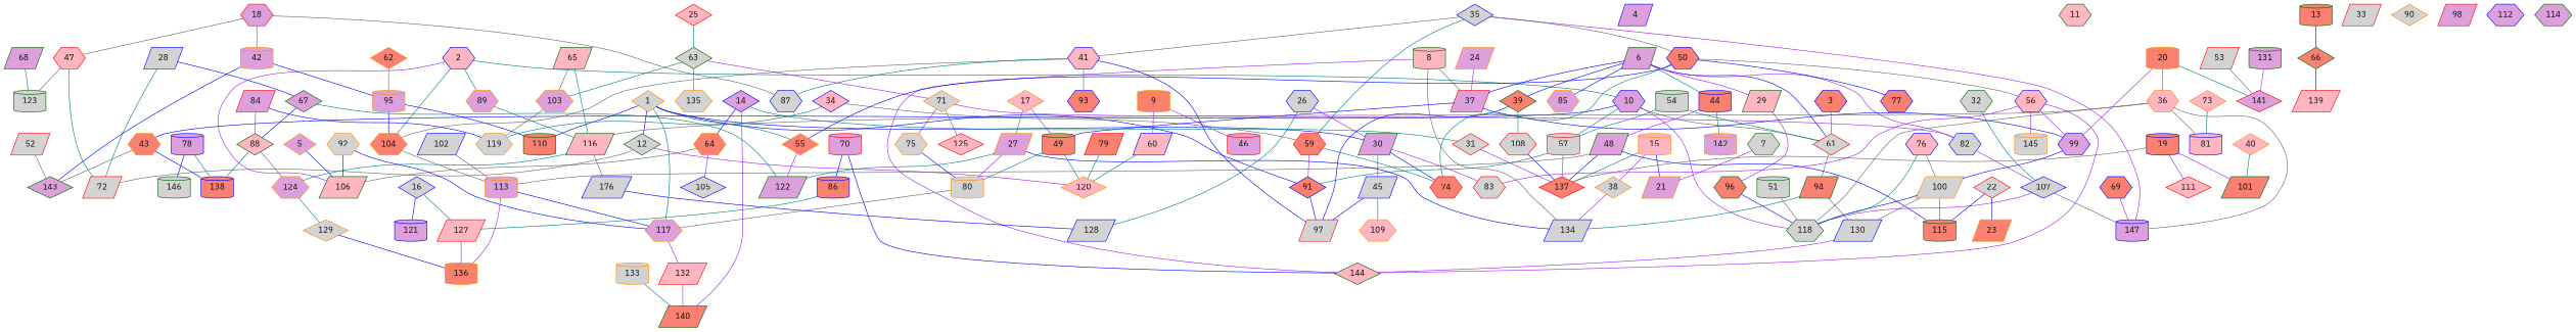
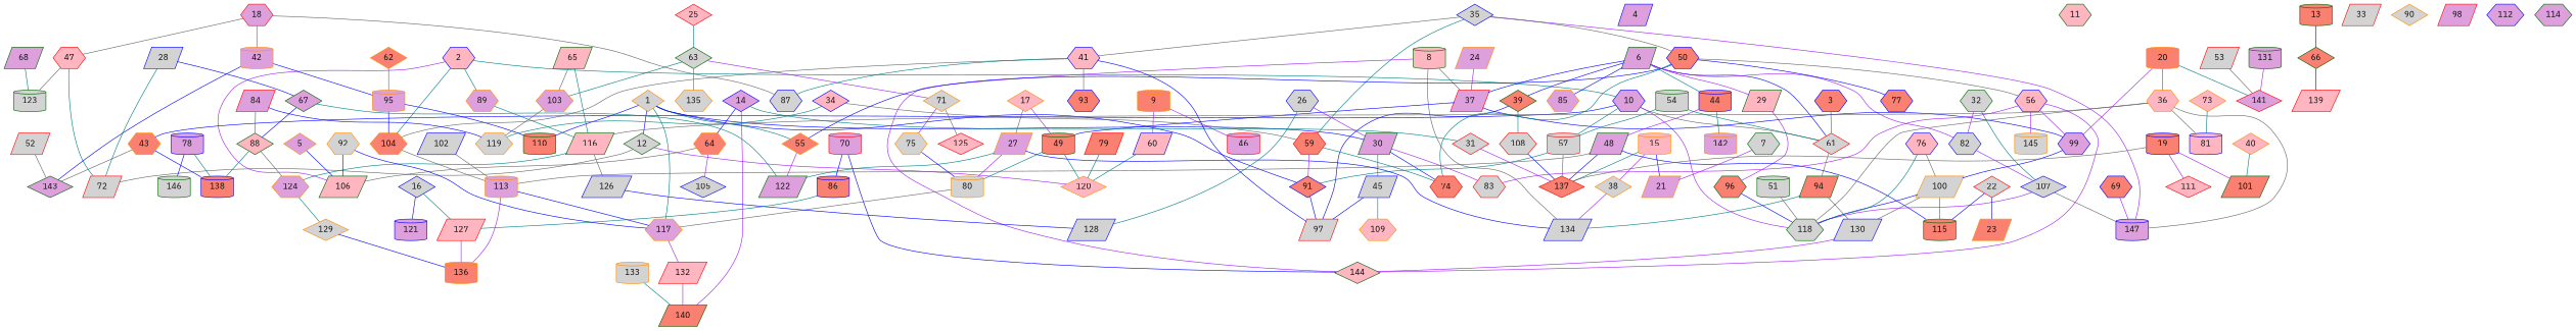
  graph {
    fontname="IBM Plex Sans"
    node [color=darkorange fillcolor=lightgrey fontname="IBM Plex Sans" shape=hexagon style=filled]
    edge [color=teal fontname="IBM Plex Sans"]
    1 [shape=diamond]
    12 [color=darkgreen shape=diamond]
    30 [color=darkgreen fillcolor=plum shape=parallelogram]
    55 [fillcolor=salmon shape=diamond]
    91 [color=blue fillcolor=salmon shape=diamond]
    110 [color=darkgreen fillcolor=salmon shape=cylinder]
    117 [fillcolor=plum]
    72 [color=red shape=parallelogram]
    120 [fillcolor=lightpink shape=diamond]
    45 [color=blue shape=parallelogram]
    74 [color=red fillcolor=salmon]
    83 [color=red]
    122 [color=darkgreen fillcolor=plum shape=parallelogram]
    97 [color=red shape=parallelogram]
    132 [color=red fillcolor=lightpink shape=parallelogram]
    2 [color=blue fillcolor=lightpink]
    10 [color=blue fillcolor=plum]
    89 [fillcolor=plum]
    104 [fillcolor=salmon]
    106 [color=darkgreen fillcolor=lightpink shape=parallelogram]
    61 [color=red shape=diamond]
    43 [fillcolor=salmon]
    57 [color=red shape=cylinder]
    118 [color=darkgreen]
    116 [color=darkgreen fillcolor=lightpink shape=parallelogram]
    113 [fillcolor=plum shape=cylinder]
    3 [color=blue fillcolor=salmon]
    94 [color=darkgreen fillcolor=salmon shape=parallelogram]
    4 [color=blue fillcolor=plum shape=parallelogram]
    5 [fillcolor=plum shape=diamond]
    6 [color=darkgreen fillcolor=plum shape=parallelogram]
    29 [color=darkgreen fillcolor=lightpink shape=parallelogram]
    37 [color=red fillcolor=plum shape=parallelogram]
    39 [color=darkgreen fillcolor=salmon shape=diamond]
    44 [color=blue fillcolor=salmon shape=cylinder]
    82 [color=blue]
    85 [fillcolor=plum]
    96 [color=darkgreen fillcolor=salmon]
    49 [color=darkgreen fillcolor=salmon shape=cylinder]
    99 [color=blue fillcolor=plum]
    108 [color=red]
    48 [color=darkgreen fillcolor=plum shape=parallelogram]
    142 [fillcolor=plum shape=cylinder]
    107 [color=blue shape=diamond]
    7 [color=darkgreen]
    21 [fillcolor=plum shape=parallelogram]
    8 [color=darkgreen fillcolor=lightpink shape=cylinder]
    134 [color=blue shape=parallelogram]
    144 [color=darkgreen fillcolor=lightpink shape=diamond]
    9 [fillcolor=salmon shape=cylinder]
    46 [color=red fillcolor=plum shape=cylinder]
    60 [color=blue fillcolor=lightpink shape=parallelogram]
    143 [color=darkgreen fillcolor=plum shape=diamond]
    138 [color=blue fillcolor=salmon shape=cylinder]
    137 [color=red fillcolor=salmon shape=diamond]
    11 [color=darkgreen fillcolor=lightpink]
    13 [color=darkgreen fillcolor=salmon shape=cylinder]
    66 [color=darkgreen fillcolor=salmon shape=diamond]
    139 [color=red fillcolor=lightpink shape=parallelogram]
    14 [color=blue fillcolor=plum shape=diamond]
    31 [color=red shape=diamond]
    64 [fillcolor=salmon]
    140 [color=darkgreen fillcolor=salmon shape=parallelogram]
    105 [color=blue shape=diamond]
    15 [fillcolor=lightpink shape=cylinder]
    38 [shape=diamond]
    16 [color=blue shape=diamond]
    121 [color=blue fillcolor=plum shape=cylinder]
    127 [color=red fillcolor=lightpink shape=parallelogram]
    136 [fillcolor=salmon shape=cylinder]
    17 [fillcolor=lightpink shape=diamond]
    27 [fillcolor=plum shape=parallelogram]
    80 [shape=cylinder]
    18 [color=red fillcolor=plum]
    42 [fillcolor=plum shape=cylinder]
    47 [color=red fillcolor=lightpink]
    87 [color=blue]
    95 [fillcolor=plum shape=cylinder]
    123 [color=darkgreen shape=cylinder]
    19 [color=blue fillcolor=salmon shape=cylinder]
    101 [color=darkgreen fillcolor=salmon shape=parallelogram]
    111 [color=red fillcolor=lightpink shape=diamond]
    20 [fillcolor=salmon shape=cylinder]
    36 [fillcolor=lightpink]
    141 [color=red fillcolor=plum shape=diamond]
    147 [color=blue fillcolor=plum shape=cylinder]
    81 [color=blue fillcolor=lightpink shape=cylinder]
    100 [shape=parallelogram]
    22 [color=red shape=diamond]
    23 [fillcolor=salmon shape=parallelogram]
    115 [color=darkgreen fillcolor=salmon shape=cylinder]
    26 [color=blue]
    128 [color=blue shape=parallelogram]
    24 [fillcolor=plum shape=parallelogram]
    25 [color=red fillcolor=lightpink shape=diamond]
    63 [color=darkgreen shape=diamond]
    71 [shape=diamond]
    103 [fillcolor=plum]
    135
    28 [color=blue shape=parallelogram]
    67 [color=darkgreen fillcolor=plum shape=diamond]
    88 [color=darkgreen fillcolor=lightpink shape=diamond]
    109 [fillcolor=lightpink]
    32 [color=darkgreen]
    33 [color=red shape=parallelogram]
    34 [color=blue fillcolor=lightpink shape=diamond]
    59 [color=red fillcolor=salmon]
    119
    35 [color=blue shape=diamond]
    41 [color=blue fillcolor=lightpink]
    50 [color=blue fillcolor=salmon]
    93 [color=blue fillcolor=salmon]
    56 [color=blue fillcolor=lightpink]
    77 [color=blue fillcolor=salmon]
    124 [fillcolor=plum]
-   126 [color=blue shape=parallelogram label=176]
+   126 [color=blue shape=parallelogram]
    40 [fillcolor=lightpink shape=diamond]
    145 [shape=cylinder]
    51 [color=darkgreen shape=cylinder]
    52 [color=red shape=parallelogram]
    53 [color=red shape=parallelogram]
    54 [color=darkgreen shape=cylinder]
    75
    125 [color=red fillcolor=lightpink shape=diamond]
    76 [color=blue fillcolor=lightpink]
    130 [color=blue shape=parallelogram]
    62 [fillcolor=salmon shape=diamond]
    65 [color=darkgreen fillcolor=lightpink shape=parallelogram]
    68 [color=darkgreen fillcolor=plum shape=parallelogram]
    69 [color=blue fillcolor=salmon]
    70 [color=red fillcolor=plum shape=cylinder]
    86 [color=blue fillcolor=salmon shape=cylinder]
    73 [fillcolor=lightpink shape=diamond]
    78 [color=blue fillcolor=plum shape=cylinder]
    146 [color=darkgreen shape=cylinder]
    79 [color=red fillcolor=salmon shape=parallelogram]
    84 [color=red fillcolor=plum shape=parallelogram]
    129 [shape=diamond]
    90 [shape=diamond]
    92
    98 [color=red fillcolor=plum shape=parallelogram]
    102 [color=blue shape=parallelogram]
    112 [color=blue fillcolor=plum]
    114 [color=darkgreen fillcolor=plum]
    131 [color=darkgreen fillcolor=plum shape=cylinder]
    133 [shape=cylinder]
    1 -- 12 [color=blue]
    1 -- 30 [color=blue]
    1 -- 55
    1 -- 91 [color=blue]
    1 -- 110 [color=blue]
    1 -- 117
    12 -- 72 [color=gray40]
    12 -- 120 [color=purple]
    30 -- 45
    30 -- 74 [color=blue]
    30 -- 83 [color=purple]
    55 -- 122 [color=purple]
    91 -- 97 [color=blue]
    117 -- 132 [color=purple]
    45 -- 97 [color=blue]
    45 -- 109
    132 -- 140 [color=purple]
    2 -- 10
    2 -- 89
    2 -- 104
    2 -- 106 [color=purple]
    10 -- 61 [color=gray40]
    10 -- 43 [color=blue]
    10 -- 57
    10 -- 118 [color=purple]
    89 -- 116
    104 -- 113 [color=gray40]
    61 -- 94 [color=gray40]
    43 -- 143 [color=gray40]
    43 -- 138 [color=blue]
    57 -- 91
    57 -- 137 [color=gray40]
    116 -- 124
    116 -- 126 [color=gray40]
    113 -- 117 [color=blue]
    113 -- 136 [color=purple]
    3 -- 61
    94 -- 134
    94 -- 130 [color=gray40]
    5 -- 106 [color=blue]
    6 -- 61 [color=blue]
    6 -- 29 [color=purple]
    6 -- 37 [color=blue]
    6 -- 39 [color=blue]
    6 -- 44
    6 -- 82 [color=purple]
    6 -- 85 [color=blue]
    29 -- 96 [color=purple]
    37 -- 49 [color=blue]
    37 -- 99 [color=blue]
    39 -- 97 [color=blue]
    39 -- 108
    44 -- 48 [color=purple]
    44 -- 142
    82 -- 107 [color=purple]
    96 -- 118 [color=blue]
    49 -- 120
    49 -- 80
    99 -- 100 [color=blue]
    108 -- 137 [color=blue]
    48 -- 113 [color=gray40]
    48 -- 137 [color=blue]
    48 -- 115 [color=blue]
    107 -- 118 [color=purple]
    107 -- 147 [color=gray40]
    7 -- 21 [color=purple]
    8 -- 37 [color=gray40]
    8 -- 134 [color=gray40]
    8 -- 144 [color=purple]
    9 -- 46 [color=purple]
    9 -- 60 [color=purple]
    60 -- 120
    13 -- 66 [color=blue]
    66 -- 139 [color=blue]
    14 -- 31
    14 -- 64 [color=blue]
    14 -- 140 [color=purple]
    31 -- 137 [color=purple]
    64 -- 106 [color=gray40]
    64 -- 105 [color=purple]
    15 -- 21 [color=blue]
    15 -- 137
    15 -- 38 [color=purple]
    38 -- 134 [color=purple]
    16 -- 121 [color=blue]
    16 -- 127
    127 -- 136 [color=purple]
    17 -- 49 [color=purple]
    17 -- 27 [color=gray40]
    27 -- 122
    27 -- 134 [color=blue]
    27 -- 80 [color=purple]
    80 -- 117 [color=gray40]
    18 -- 42 [color=purple]
    18 -- 47 [color=gray40]
    18 -- 87 [color=gray40]
    42 -- 143 [color=blue]
    42 -- 95 [color=blue]
    47 -- 72
    47 -- 123 [color=gray40]
    95 -- 110 [color=blue]
    95 -- 104 [color=blue]
    19 -- 137 [color=gray40]
    19 -- 101 [color=purple]
    19 -- 111 [color=purple]
    20 -- 99 [color=purple]
    20 -- 36
    20 -- 141
    36 -- 118 [color=gray40]
    36 -- 116 [color=gray40]
    36 -- 147 [color=gray40]
    36 -- 81 [color=gray40]
    100 -- 118 [color=blue]
    100 -- 115
    100 -- 130 [color=gray40]
    22 -- 23 [color=blue]
    22 -- 115 [color=blue]
    26 -- 30 [color=purple]
    26 -- 128
    24 -- 37 [color=purple]
    25 -- 63
    63 -- 71 [color=purple]
    63 -- 103
    63 -- 135 [color=gray40]
-   71 -- 82 [color=purple]
+   32 -- 82 [color=purple]
    71 -- 75 [color=purple]
    71 -- 125 [color=gray40]
    103 -- 119 [color=gray40]
    28 -- 72
    28 -- 67 [color=blue]
    67 -- 122
    67 -- 88 [color=blue]
    88 -- 138
    88 -- 124 [color=gray40]
    32 -- 107
    34 -- 59 [color=gray40]
    34 -- 119
    59 -- 91 [color=purple]
    59 -- 74
    35 -- 147 [color=purple]
    35 -- 59
    35 -- 41 [color=gray40]
    35 -- 50 [color=gray40]
    41 -- 97 [color=blue]
    41 -- 104 [color=gray40]
    41 -- 87
    41 -- 93 [color=gray40]
    50 -- 55 [color=blue]
    50 -- 74
    50 -- 56 [color=gray40]
    50 -- 77 [color=blue]
    56 -- 83 [color=purple]
    56 -- 99 [color=purple]
    56 -- 144 [color=purple]
    56 -- 145 [color=purple]
    124 -- 129
    126 -- 128 [color=blue]
    40 -- 101
    51 -- 118 [color=gray40]
    52 -- 143 [color=gray40]
    53 -- 141 [color=gray40]
    54 -- 61
    54 -- 57
    75 -- 80 [color=blue]
    76 -- 118
    76 -- 100 [color=gray40]
    130 -- 144 [color=purple]
    62 -- 95 [color=gray40]
    65 -- 116
    65 -- 103 [color=gray40]
    68 -- 123
    69 -- 147 [color=purple]
    70 -- 144 [color=blue]
    70 -- 86 [color=blue]
    86 -- 127
    73 -- 81
    78 -- 138
    78 -- 146 [color=blue]
    79 -- 120
    84 -- 88
    84 -- 119 [color=blue]
    129 -- 136 [color=blue]
    92 -- 117 [color=blue]
    92 -- 106 [color=blue]
    102 -- 113 [color=gray40]
    131 -- 141 [color=purple]
    133 -- 140
  }
